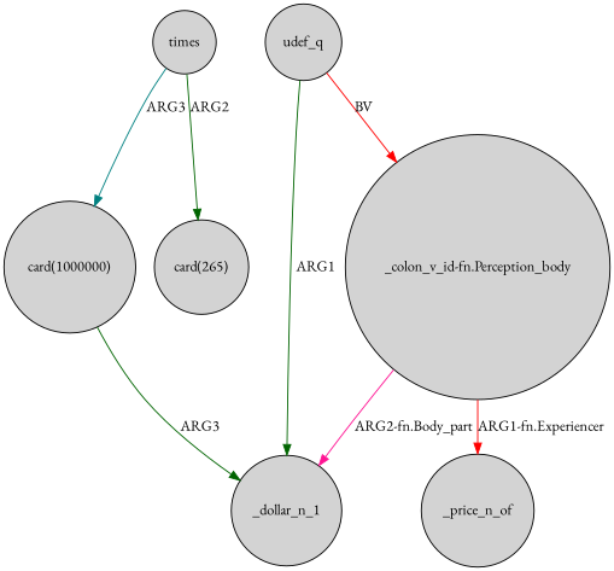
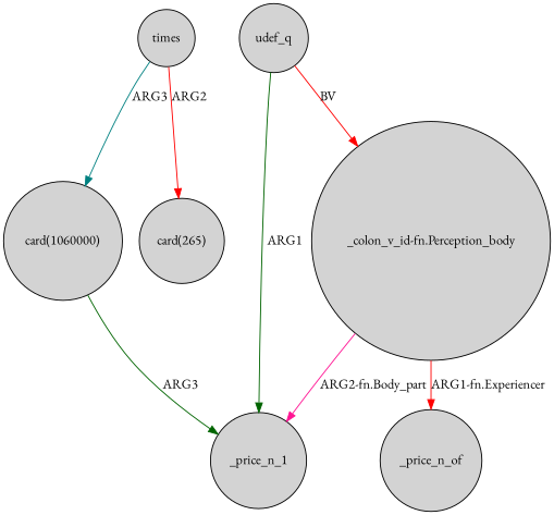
  digraph {
    fontname="EB Garamond"
    node [fontname="EB Garamond" shape=circle style=filled]
    edge [color=darkgreen fontname="EB Garamond"]
    times
-   "card(1000000)"
+   "card(1000000)" [label="card(1060000)"]
    "card(265)"
-   _dollar_n_1
+   _dollar_n_1 [label=_price_n_1]
    udef_q
    "_colon_v_id-fn.Perception_body"
    _price_n_of
    times -> "card(1000000)" [color=teal label=ARG3]
-   times -> "card(265)" [label=ARG2]
+   times -> "card(265)" [color=red label=ARG2]
    "card(1000000)" -> _dollar_n_1 [label=ARG3]
    udef_q -> _dollar_n_1 [label=ARG1]
    udef_q -> "_colon_v_id-fn.Perception_body" [color=red label=BV]
    "_colon_v_id-fn.Perception_body" -> _dollar_n_1 [color=deeppink label="ARG2-fn.Body_part"]
    "_colon_v_id-fn.Perception_body" -> _price_n_of [color=red label="ARG1-fn.Experiencer"]
  }
